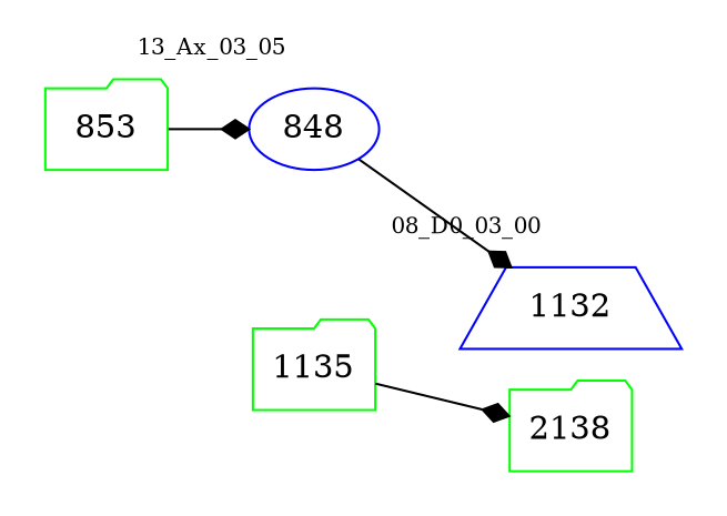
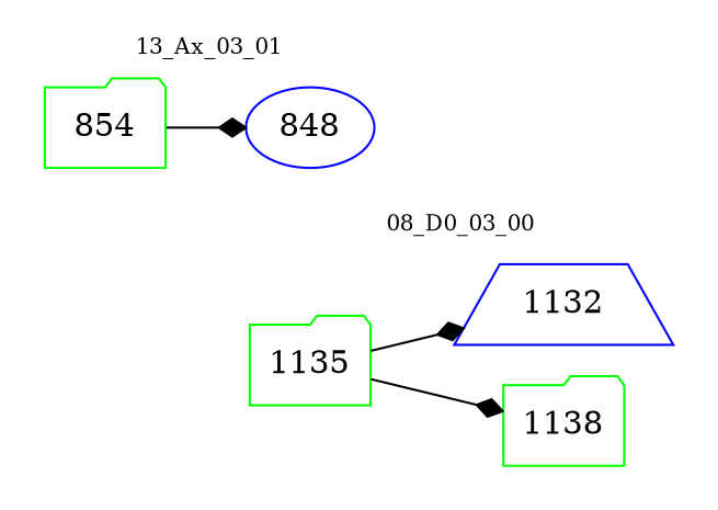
  digraph {
    rankdir=LR
    node [color=green shape=folder]
    edge [arrowhead=diamond color=black]
-   n1 [label=853]
+   n1 [label=854]
    n2 [color=blue label=848 shape=ellipse]
    n3 [label=1135]
    n4 [color=blue label=1132 shape=trapezium]
-   n5 [label=2138]
+   n5 [label=1138]
    subgraph cluster_1 {
      color=white
      fontsize=10
-     label="13_Ax_03_05"
+     label="13_Ax_03_01"
      n1
      n2
    }
    subgraph cluster_2 {
      color=white
      fontsize=10
      label="08_D0_03_00"
      n3
      n4
      n5
    }
    n1 -> n2
-   n2 -> n4
+   n3 -> n4
    n3 -> n5
  }
